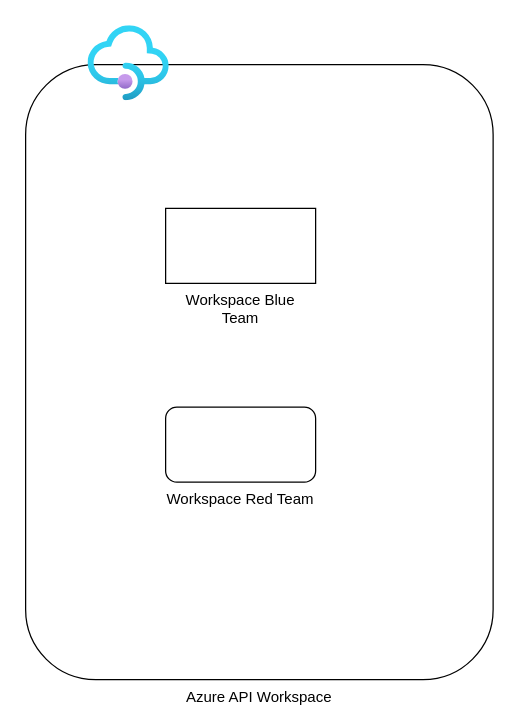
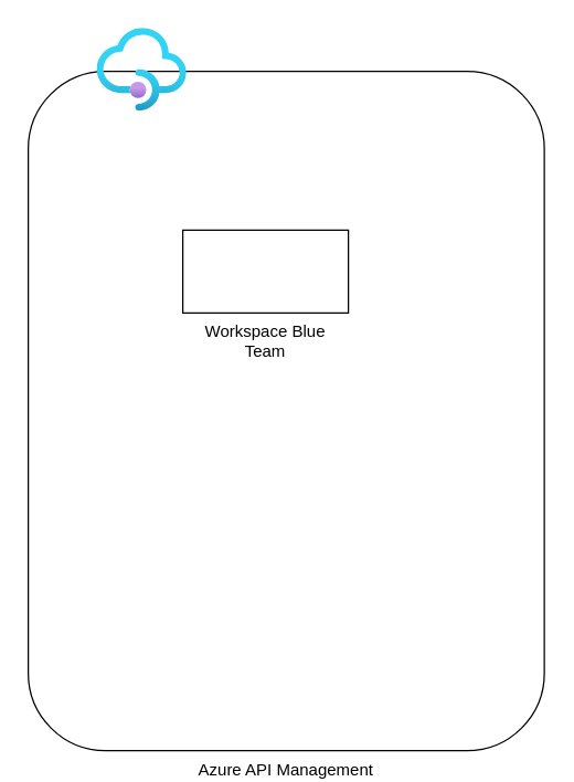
  <mxCell id="0" />
  <mxCell id="1" parent="0" />
- <mxCell id="2" value="Azure API Workspace" style="rounded=1;whiteSpace=wrap;html=1;fillColor=none;strokeColor=#000000;fontColor=#000000;labelPosition=center;verticalLabelPosition=bottom;align=center;verticalAlign=top;" vertex="1" parent="1"><mxGeometry x="20" y="51" width="374" height="492" as="geometry" /></mxCell>
+ <mxCell id="2" value="Azure API Management" style="rounded=1;whiteSpace=wrap;html=1;fillColor=none;strokeColor=#000000;fontColor=#000000;labelPosition=center;verticalLabelPosition=bottom;align=center;verticalAlign=top;" vertex="1" parent="1"><mxGeometry x="20" y="51" width="374" height="492" as="geometry" /></mxCell>
  <mxCell id="3" value="Workspace Blue Team" style="whiteSpace=wrap;html=1;strokeColor=#000000;fillColor=none;fontColor=#000000;labelPosition=center;verticalLabelPosition=bottom;align=center;verticalAlign=top;rounded=0;" vertex="1" parent="1"><mxGeometry x="132" y="166" width="120" height="60" as="geometry" /></mxCell>
- <mxCell id="4" value="Workspace Red Team" style="rounded=1;whiteSpace=wrap;html=1;strokeColor=#000000;fillColor=none;fontColor=#000000;labelPosition=center;verticalLabelPosition=bottom;align=center;verticalAlign=top;" vertex="1" parent="1"><mxGeometry x="132" y="325" width="120" height="60" as="geometry" /></mxCell>
  <mxCell id="5" value="" style="aspect=fixed;html=1;points=[];align=center;image;fontSize=12;image=img/lib/azure2/integration/API_Management_Services.svg;strokeColor=#000000;fillColor=none;" vertex="1" parent="1"><mxGeometry x="70" y="20" width="65" height="60" as="geometry" /></mxCell>
